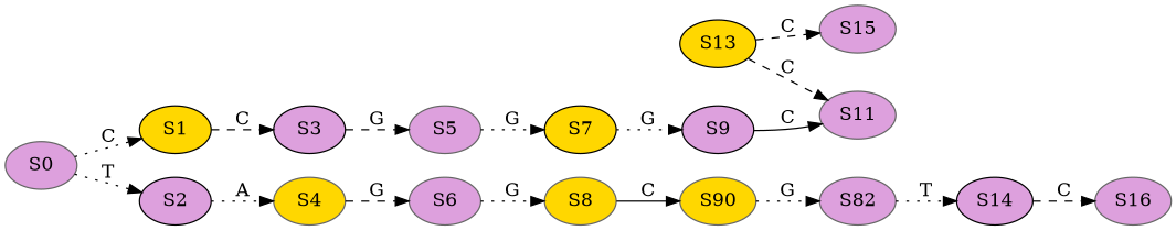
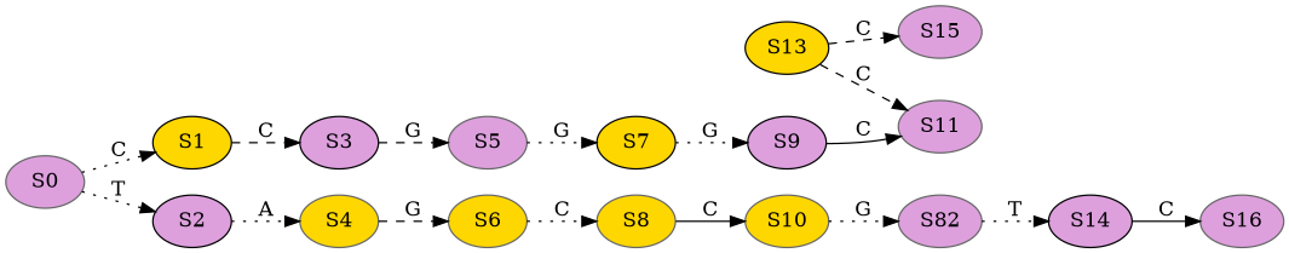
  strict digraph {
    rankdir=LR
    node [color=gray40 fillcolor=plum style=filled]
    edge [style=dotted]
    S1 [color=black fillcolor=gold]
    S0
    S2 [color=black]
    S3 [color=black]
    S4 [fillcolor=gold]
    S5
-   S6
+   S6 [fillcolor=gold]
    S7 [color=black fillcolor=gold]
    S8 [fillcolor=gold]
    S9 [color=black]
-   S10 [fillcolor=gold label=S90]
+   S10 [fillcolor=gold]
    S11
    n13 [label=S82]
    S14 [color=black]
    S13 [color=black fillcolor=gold]
    S15
    S16
    S1 -> S3 [label=C style=dashed]
    S0 -> S1 [label=C]
    S0 -> S2 [label=T]
    S2 -> S4 [label=A]
    S3 -> S5 [label=G style=dashed]
    S4 -> S6 [label=G style=dashed]
    S5 -> S7 [label=G]
-   S6 -> S8 [label=G]
+   S6 -> S8 [label=C]
    S7 -> S9 [label=G]
    S8 -> S10 [label=C style=solid]
    S9 -> S11 [label=C style=solid]
    S10 -> n13 [label=G]
    n13 -> S14 [label=T]
-   S14 -> S16 [label=C style=dashed]
+   S14 -> S16 [label=C style=solid]
    S13 -> S11 [label=C style=dashed]
    S13 -> S15 [label=C style=dashed]
  }
